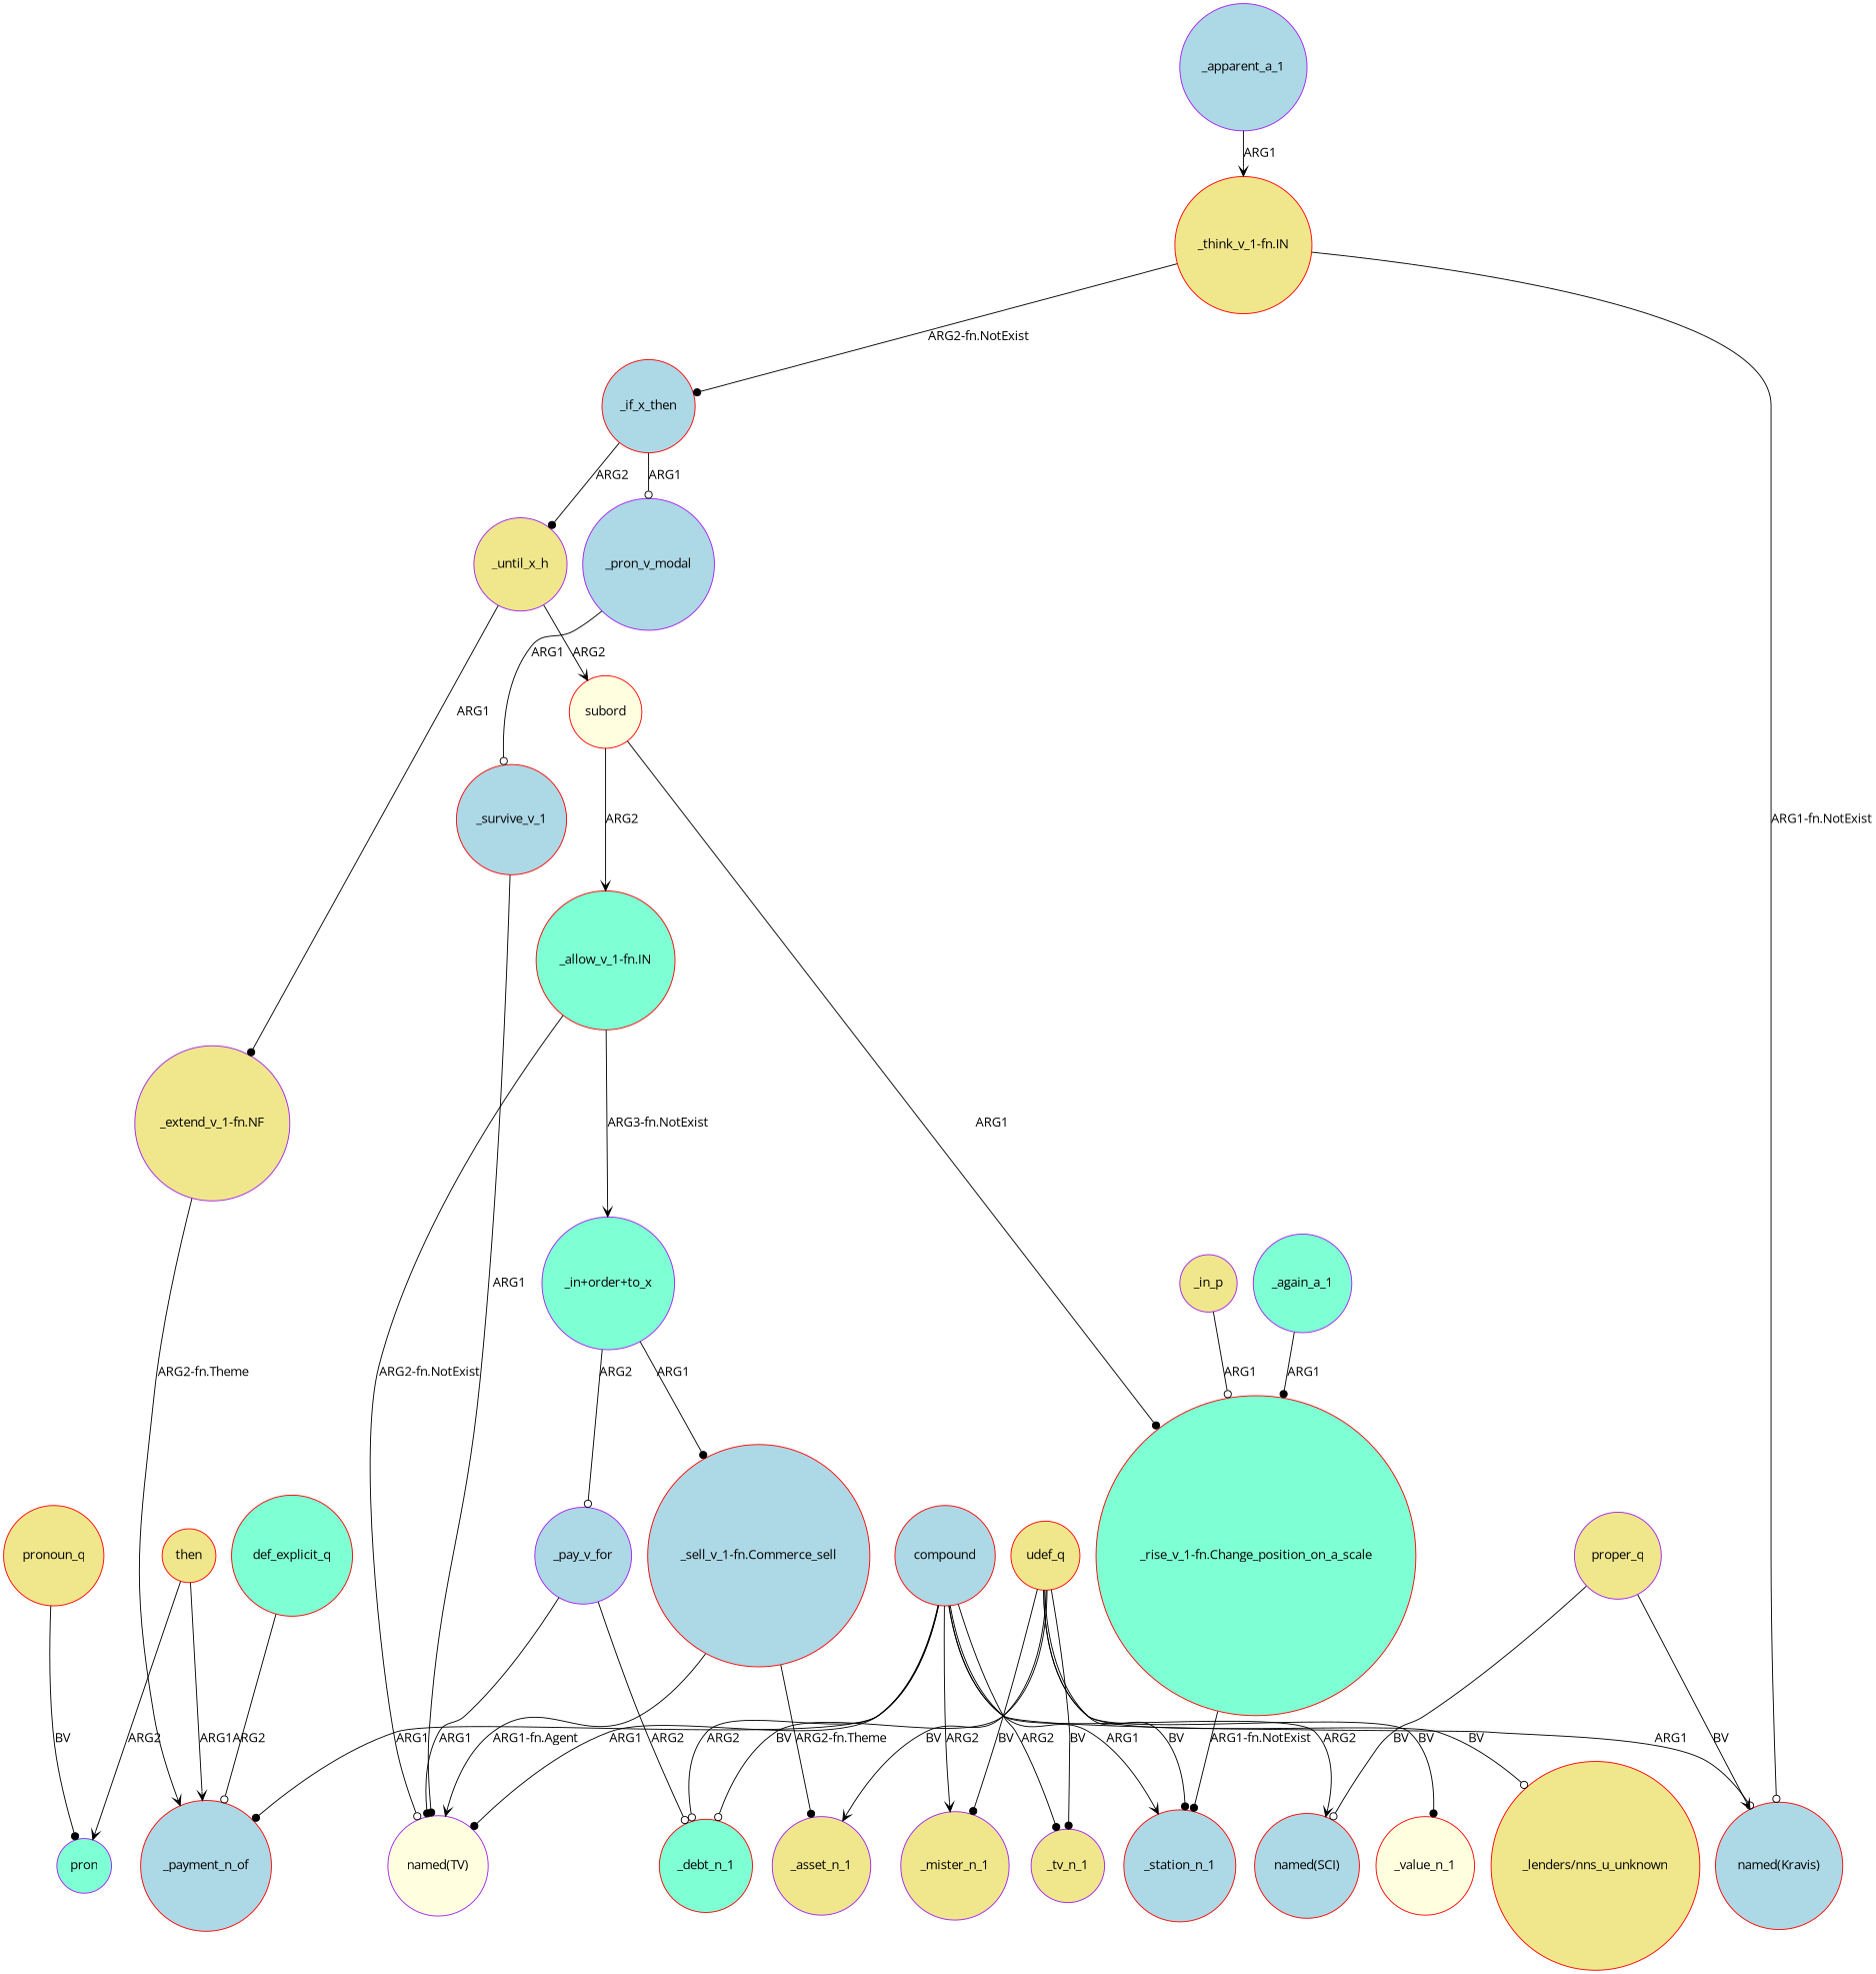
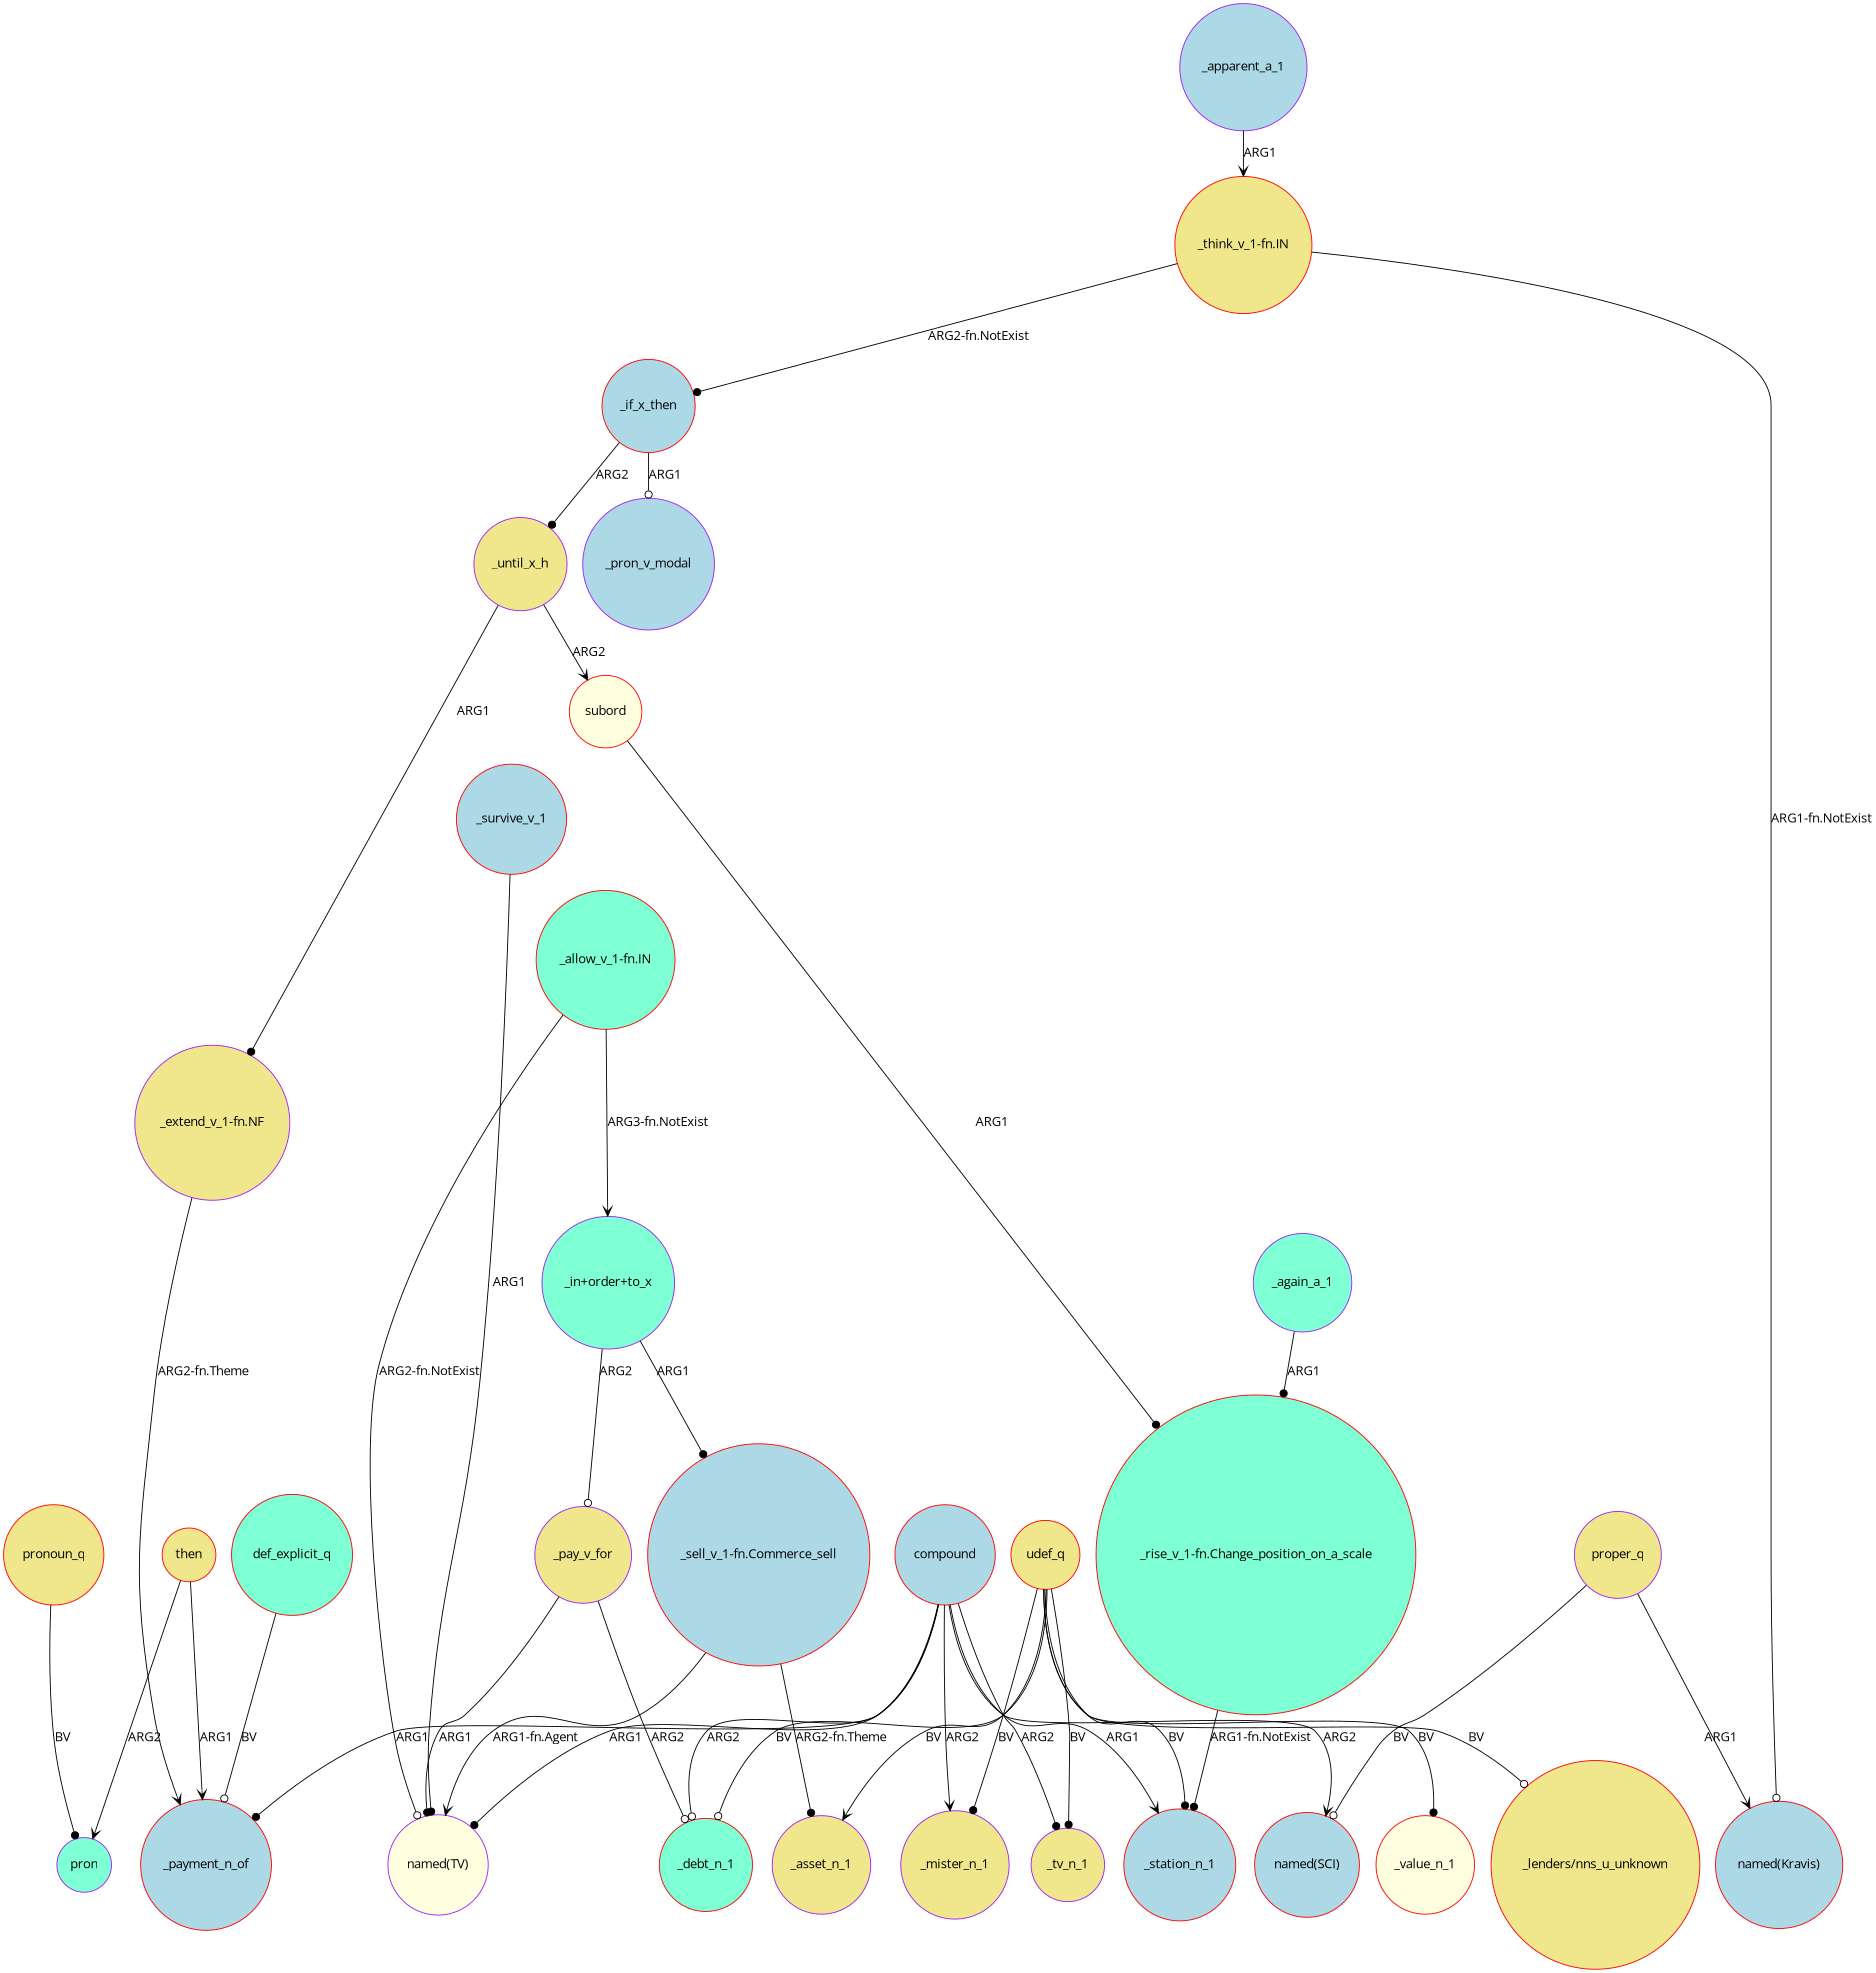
  digraph {
    fontname="Open Sans"
    node [color=red fillcolor=khaki fontname="Open Sans" shape=circle style=filled]
    edge [arrowhead=dot fontname="Open Sans"]
    _until_x_h [color=purple]
    "_extend_v_1-fn.NF" [color=purple]
    subord [fillcolor=lightyellow]
    _payment_n_of [fillcolor=lightblue]
    "_rise_v_1-fn.Change_position_on_a_scale" [fillcolor=aquamarine]
    "_allow_v_1-fn.IN" [fillcolor=aquamarine]
    "_lenders/nns_u_unknown"
    n8 [color=purple fillcolor=lightblue label=_pron_v_modal]
    _survive_v_1 [fillcolor=lightblue]
    "named(TV)" [color=purple fillcolor=lightyellow]
    _station_n_1 [fillcolor=lightblue]
    n12 [label=then]
    pron [color=purple fillcolor=aquamarine]
    "_think_v_1-fn.IN"
    "named(Kravis)" [fillcolor=lightblue]
    _if_x_then [fillcolor=lightblue]
    "_in+order+to_x" [color=purple fillcolor=aquamarine]
    udef_q
    _debt_n_1 [fillcolor=aquamarine]
    _tv_n_1 [color=purple]
    _mister_n_1 [color=purple]
    _value_n_1 [fillcolor=lightyellow]
    _asset_n_1 [color=purple]
-   _pay_v_for [color=purple fillcolor=lightblue]
+   _pay_v_for [color=purple]
    "_sell_v_1-fn.Commerce_sell" [fillcolor=lightblue]
    compound [fillcolor=lightblue]
    "named(SCI)" [fillcolor=lightblue]
-   _in_p [color=purple]
    proper_q [color=purple]
    pronoun_q
    _apparent_a_1 [color=purple fillcolor=lightblue]
    _again_a_1 [color=purple fillcolor=aquamarine]
    def_explicit_q [fillcolor=aquamarine]
    _until_x_h -> "_extend_v_1-fn.NF" [label=ARG1]
    _until_x_h -> subord [arrowhead=vee label=ARG2]
    "_extend_v_1-fn.NF" -> _payment_n_of [arrowhead=vee label="ARG2-fn.Theme"]
    subord -> "_rise_v_1-fn.Change_position_on_a_scale" [label=ARG1]
-   subord -> "_allow_v_1-fn.IN" [arrowhead=vee label=ARG2]
    "_rise_v_1-fn.Change_position_on_a_scale" -> _station_n_1 [label="ARG1-fn.NotExist"]
    "_allow_v_1-fn.IN" -> "named(TV)" [arrowhead=odot label="ARG2-fn.NotExist"]
    "_allow_v_1-fn.IN" -> "_in+order+to_x" [arrowhead=vee label="ARG3-fn.NotExist"]
-   n8 -> _survive_v_1 [arrowhead=odot label=ARG1]
    _survive_v_1 -> "named(TV)" [label=ARG1]
    n12 -> _payment_n_of [arrowhead=vee label=ARG1]
    n12 -> pron [arrowhead=vee label=ARG2]
    "_think_v_1-fn.IN" -> "named(Kravis)" [arrowhead=odot label="ARG1-fn.NotExist"]
    "_think_v_1-fn.IN" -> _if_x_then [label="ARG2-fn.NotExist"]
    _if_x_then -> _until_x_h [label=ARG2]
    _if_x_then -> n8 [arrowhead=odot label=ARG1]
    "_in+order+to_x" -> _pay_v_for [arrowhead=odot label=ARG2]
    "_in+order+to_x" -> "_sell_v_1-fn.Commerce_sell" [label=ARG1]
    udef_q -> "_lenders/nns_u_unknown" [arrowhead=odot label=BV]
    udef_q -> _station_n_1 [label=BV]
    udef_q -> _debt_n_1 [arrowhead=odot label=BV]
    udef_q -> _tv_n_1 [label=BV]
    udef_q -> _mister_n_1 [label=BV]
    udef_q -> _value_n_1 [label=BV]
    udef_q -> _asset_n_1 [arrowhead=vee label=BV]
    _pay_v_for -> "named(TV)" [label=ARG1]
    _pay_v_for -> _debt_n_1 [arrowhead=odot label=ARG2]
    "_sell_v_1-fn.Commerce_sell" -> "named(TV)" [arrowhead=vee label="ARG1-fn.Agent"]
    "_sell_v_1-fn.Commerce_sell" -> _asset_n_1 [label="ARG2-fn.Theme"]
    compound -> _payment_n_of [label=ARG1]
    compound -> "named(TV)" [label=ARG1]
    compound -> _station_n_1 [arrowhead=vee label=ARG1]
-   compound -> "named(Kravis)" [arrowhead=odot label=ARG1]
    compound -> _debt_n_1 [arrowhead=odot label=ARG2]
    compound -> _tv_n_1 [label=ARG2]
    compound -> _mister_n_1 [arrowhead=vee label=ARG2]
    compound -> "named(SCI)" [arrowhead=vee label=ARG2]
-   _in_p -> "_rise_v_1-fn.Change_position_on_a_scale" [arrowhead=odot label=ARG1]
-   proper_q -> "named(Kravis)" [arrowhead=vee label=BV]
+   proper_q -> "named(Kravis)" [arrowhead=vee label=ARG1]
    proper_q -> "named(SCI)" [arrowhead=odot label=BV]
    pronoun_q -> pron [label=BV]
    _apparent_a_1 -> "_think_v_1-fn.IN" [arrowhead=vee label=ARG1]
    _again_a_1 -> "_rise_v_1-fn.Change_position_on_a_scale" [label=ARG1]
-   def_explicit_q -> _payment_n_of [arrowhead=odot label=ARG2]
+   def_explicit_q -> _payment_n_of [arrowhead=odot label=BV]
  }
